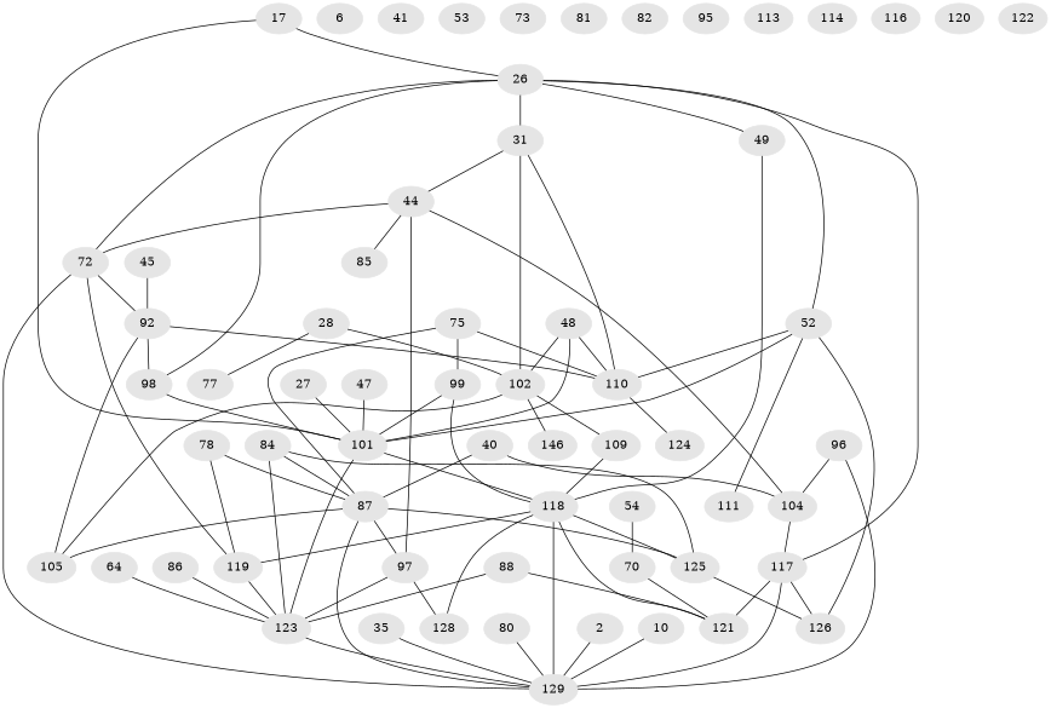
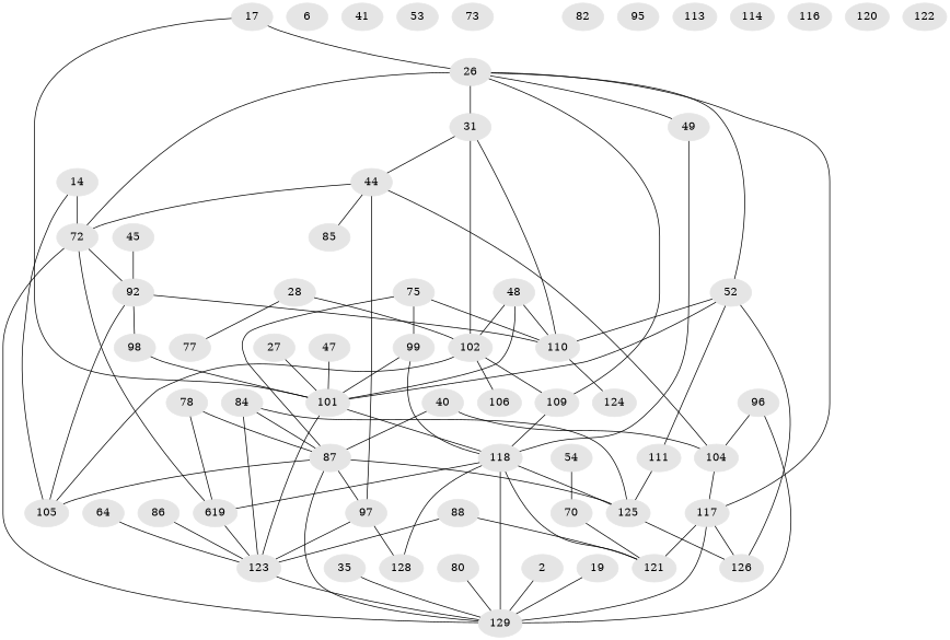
  graph {
    node [color=gray90 style=filled]
    129 [super="+90+127"]
    2
    6
-   10
+   10 [label=19]
    72 [super="+9+33"]
    92 [super="+13+55"]
-   119 [super="+59+1"]
+   119 [super="+59+1" label=619]
+   14
    105
    26 [super="+11"]
    31 [super="+18"]
    49 [super="+39"]
    52 [super="+36+38"]
    109
    117 [super="+34+83"]
    17
    101 [super="+68+93"]
    118 [super="+3+5+79+57+7+61+30+115+112"]
    123 [super="+69+100"]
    102 [super="+58"]
    44 [super="+37"]
    110 [super="+8+62"]
    111
    126
    121
    27
    28
    77
-   106 [label=146]
+   106
    85
    97
    104 [super="+103+71"]
    124
    35
    87 [super="+76"]
    125 [super="+91"]
    40
    41
    128
    98
    45
    47
    48
    53
    54
    70
    64
    73
    75 [super="+67"]
    99 [super="+15"]
    78
    80
-   81
    82
    84
    86
    88
    95
    96
    113
    114
    116
    120
    122
    2 -- 129
    10 -- 129
    72 -- 129 [weight=2]
    72 -- 92
    72 -- 119
    92 -- 105
    92 -- 110
    92 -- 98
    119 -- 123
+   14 -- 72
+   14 -- 105
    26 -- 72 [weight=2]
    26 -- 31
    26 -- 49
    26 -- 52
-   26 -- 98
+   26 -- 109
    26 -- 117
    31 -- 102
    31 -- 44
    31 -- 110
    49 -- 118
    52 -- 101
    52 -- 110 [weight=2]
    52 -- 111
    52 -- 126
    109 -- 118
    117 -- 129 [weight=2]
    117 -- 126
    117 -- 121
    17 -- 26
    17 -- 101
    101 -- 118 [weight=2]
    101 -- 123 [weight=2]
    118 -- 129 [weight=2]
    118 -- 119
    118 -- 121
    118 -- 125 [weight=2]
    118 -- 128
    123 -- 129
    102 -- 105 [weight=2]
    102 -- 109
    102 -- 106
    44 -- 72
    44 -- 85
    44 -- 97
    44 -- 104
    110 -- 124
+   111 -- 125
    27 -- 101
    28 -- 102
    28 -- 77
    97 -- 123
    97 -- 128
    104 -- 117
    35 -- 129
    87 -- 129
    87 -- 105 [weight=2]
    87 -- 97
    87 -- 125 [weight=2]
    125 -- 126
    40 -- 104
    40 -- 87
    98 -- 101
    45 -- 92
    47 -- 101
    48 -- 101
    48 -- 102
    48 -- 110
    54 -- 70
    70 -- 121
    64 -- 123
    75 -- 110 [weight=2]
    75 -- 87
    75 -- 99 [weight=2]
    99 -- 101
    99 -- 118
    78 -- 119
    78 -- 87
    80 -- 129
    84 -- 123 [weight=2]
    84 -- 87 [weight=2]
    84 -- 125
    86 -- 123
    88 -- 123
    88 -- 121
    96 -- 129
    96 -- 104
  }
